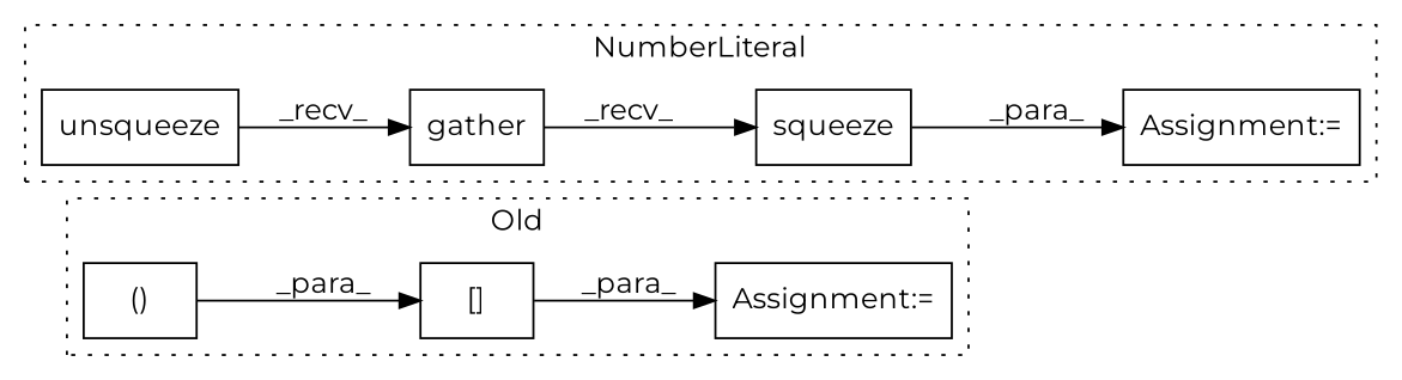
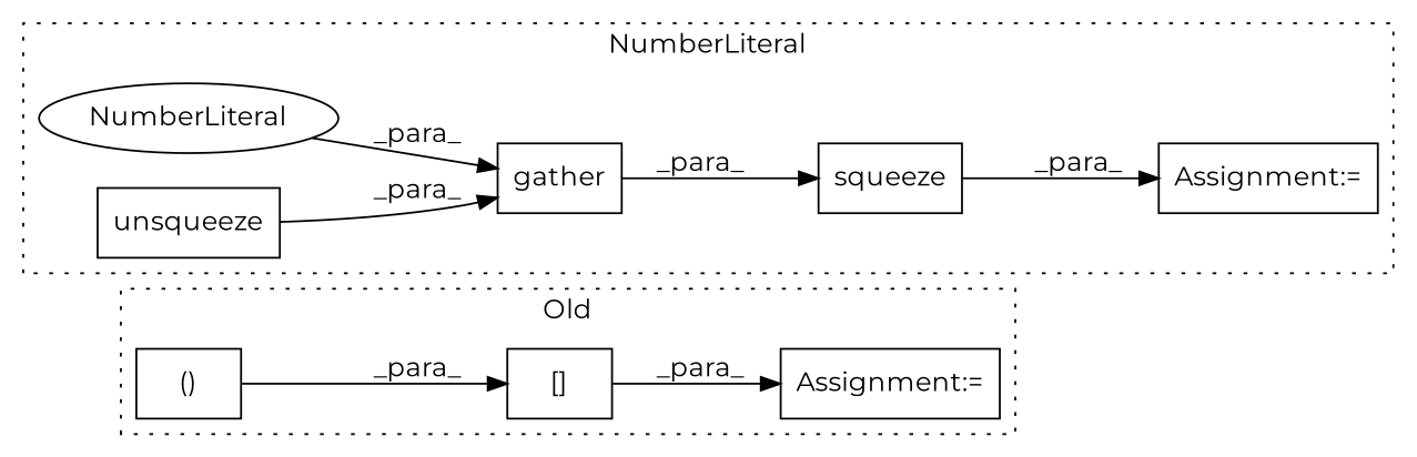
  digraph {
    fontname=Montserrat
    rankdir=LR
    node [a=32 fontname=Montserrat l=1 shape=box]
    edge [fontname=Montserrat]
    n1 [a=2 l="21,2" label="[]" s="6256,6312"]
    n2 [a=7 label="Assignment:=" s=6255]
    n3 [a=106 l=35 label="()" s=6277]
    n4 [l="7,1" label=gather s="6137,6170"]
    n5 [a=7 label="Assignment:=" s=6122]
+   n6 [a=34 label=NumberLiteral s=6144 shape=ellipse]
    n7 [l="10,1" label=unsqueeze s="6158,6169"]
    n8 [l="8,1" label=squeeze s="6172,6181"]
    subgraph cluster_1 {
      label=Old
      style=dotted
      n1
      n2
      n3
    }
    subgraph cluster_2 {
      label=NumberLiteral
      style=dotted
      n4
      n5
+     n6
      n7
      n8
    }
    n1 -> n2 [label=_para_]
    n3 -> n1 [label=_para_]
-   n4 -> n8 [label=_recv_]
-   n7 -> n4 [label=_recv_]
+   n4 -> n8 [label=_para_]
+   n6 -> n4 [label=_para_]
+   n7 -> n4 [label=_para_]
    n8 -> n5 [label=_para_]
  }
